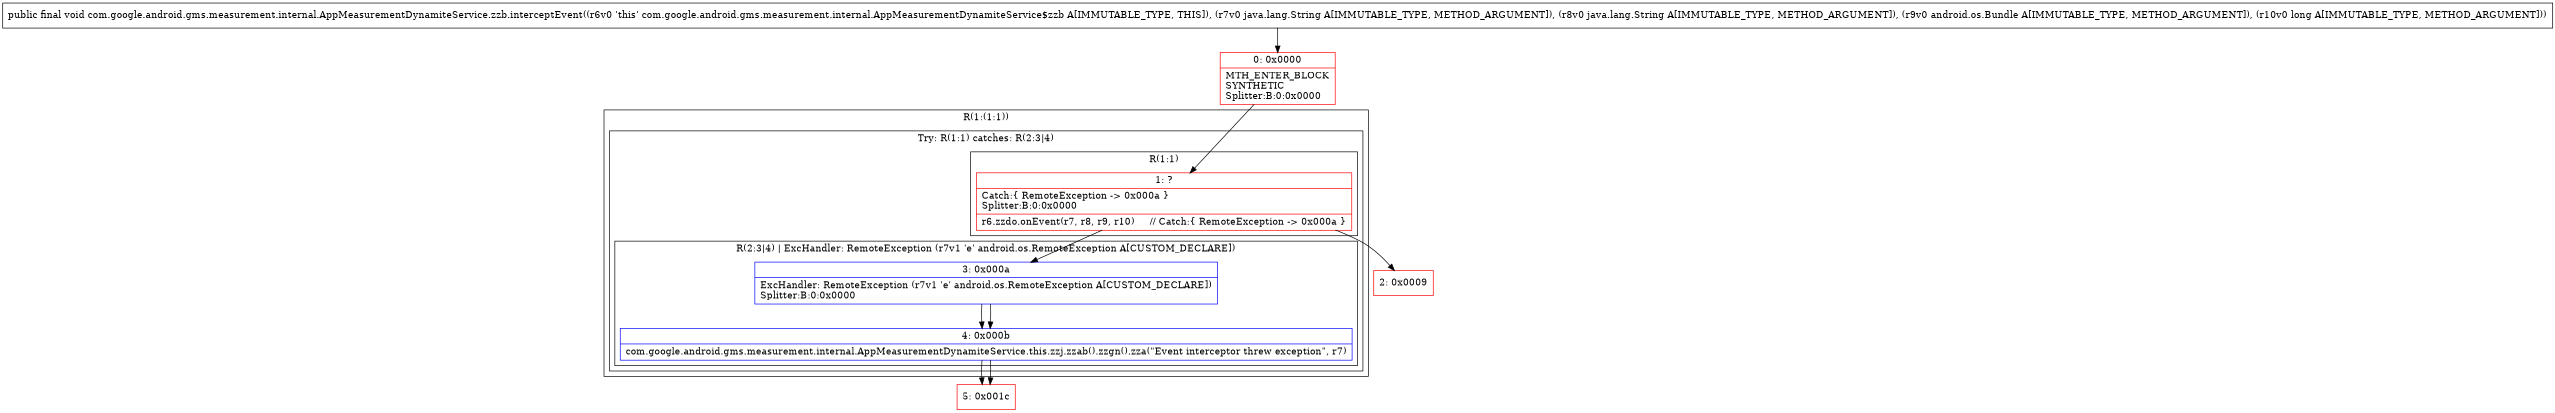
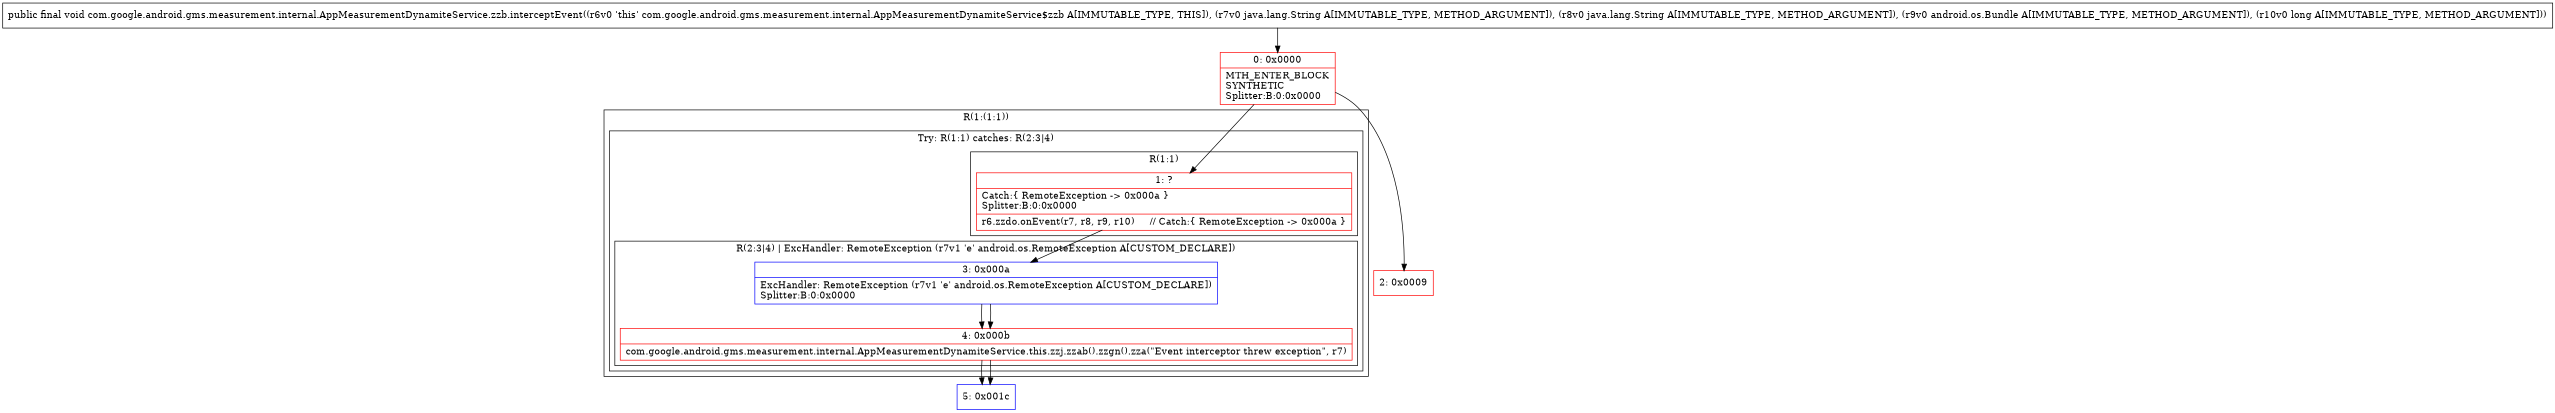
  digraph {
    node [color=red shape=record]
    n1 [label="{1\:\ ?|Catch:\{ RemoteException \-\> 0x000a \}\lSplitter:B:0:0x0000\l|r6.zzdo.onEvent(r7, r8, r9, r10)     \/\/ Catch:\{ RemoteException \-\> 0x000a \}\l}"]
    n2 [color=blue label="{3\:\ 0x000a|ExcHandler: RemoteException (r7v1 'e' android.os.RemoteException A[CUSTOM_DECLARE])\lSplitter:B:0:0x0000\l}"]
-   n3 [color=blue label="{4\:\ 0x000b|com.google.android.gms.measurement.internal.AppMeasurementDynamiteService.this.zzj.zzab().zzgn().zza(\"Event interceptor threw exception\", r7)\l}"]
+   n3 [label="{4\:\ 0x000b|com.google.android.gms.measurement.internal.AppMeasurementDynamiteService.this.zzj.zzab().zzgn().zza(\"Event interceptor threw exception\", r7)\l}"]
    n4 [label="{2\:\ 0x0009}"]
-   n5 [label="{5\:\ 0x001c}"]
+   n5 [color=blue label="{5\:\ 0x001c}"]
    n6 [label="{0\:\ 0x0000|MTH_ENTER_BLOCK\lSYNTHETIC\lSplitter:B:0:0x0000\l}"]
    n7 [label="{public final void com.google.android.gms.measurement.internal.AppMeasurementDynamiteService.zzb.interceptEvent((r6v0 'this' com.google.android.gms.measurement.internal.AppMeasurementDynamiteService$zzb A[IMMUTABLE_TYPE, THIS]), (r7v0 java.lang.String A[IMMUTABLE_TYPE, METHOD_ARGUMENT]), (r8v0 java.lang.String A[IMMUTABLE_TYPE, METHOD_ARGUMENT]), (r9v0 android.os.Bundle A[IMMUTABLE_TYPE, METHOD_ARGUMENT]), (r10v0 long A[IMMUTABLE_TYPE, METHOD_ARGUMENT])) }" color=""]
    subgraph cluster_1 {
      label="R(1:(1:1))"
      subgraph cluster_2 {
        label="Try: R(1:1) catches: R(2:3|4)"
        subgraph cluster_3 {
          label="R(1:1)"
          n1
        }
        subgraph cluster_4 {
          label="R(2:3|4) | ExcHandler: RemoteException (r7v1 'e' android.os.RemoteException A[CUSTOM_DECLARE])\l"
          n2
          n3
        }
      }
    }
    subgraph cluster_5 {
      label="R(2:3|4) | ExcHandler: RemoteException (r7v1 'e' android.os.RemoteException A[CUSTOM_DECLARE])\l"
    }
    n1 -> n2
-   n1 -> n4
+   n6 -> n4
    n2 -> n3
    n2 -> n3
    n3 -> n5
    n3 -> n5
    n6 -> n1
    n7 -> n6
  }
